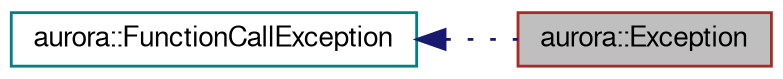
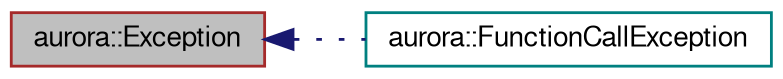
  digraph {
    rankdir=LR
    node [fontname=FreeSans fontsize=10 shape=record]
    n1 [color=brown fillcolor=grey75 fontcolor=black height=0.2 label="aurora::Exception" style=filled width=0.4]
    n2 [color=teal height=0.2 label="aurora::FunctionCallException" width=0.4]
-   n2 -> n1 [color=midnightblue dir=back fontname=FreeSans fontsize=10 labelfontname=FreeSans labelfontsize=10 style=dotted]
+   n1 -> n2 [color=midnightblue dir=back fontname=FreeSans fontsize=10 labelfontname=FreeSans labelfontsize=10 style=dotted]
  }
